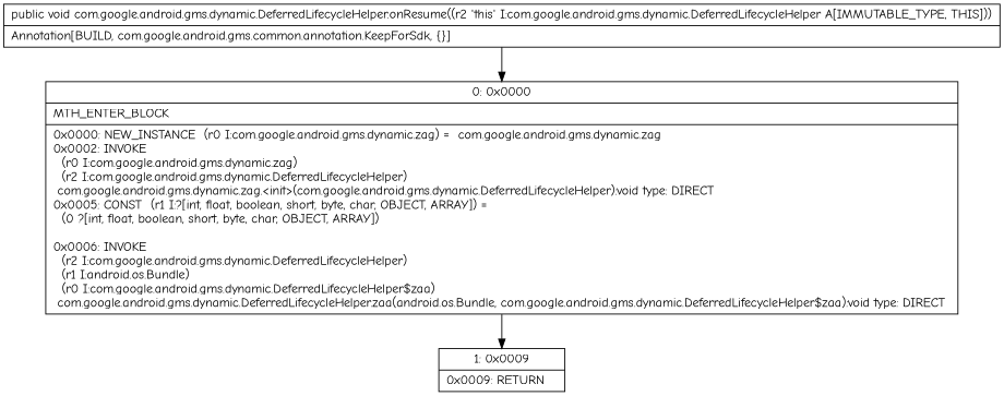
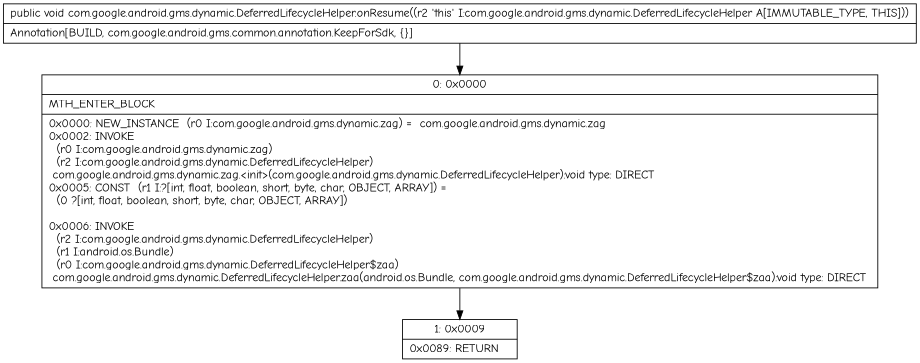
  digraph {
    fontname="Comic Neue"
    node [shape=record fontname="Comic Neue"]
    edge [fontname="Comic Neue"]
    n1 [label="{0\:\ 0x0000|MTH_ENTER_BLOCK\l|0x0000: NEW_INSTANCE  (r0 I:com.google.android.gms.dynamic.zag) =  com.google.android.gms.dynamic.zag \l0x0002: INVOKE  \l  (r0 I:com.google.android.gms.dynamic.zag)\l  (r2 I:com.google.android.gms.dynamic.DeferredLifecycleHelper)\l com.google.android.gms.dynamic.zag.\<init\>(com.google.android.gms.dynamic.DeferredLifecycleHelper):void type: DIRECT \l0x0005: CONST  (r1 I:?[int, float, boolean, short, byte, char, OBJECT, ARRAY]) = \l  (0 ?[int, float, boolean, short, byte, char, OBJECT, ARRAY])\l \l0x0006: INVOKE  \l  (r2 I:com.google.android.gms.dynamic.DeferredLifecycleHelper)\l  (r1 I:android.os.Bundle)\l  (r0 I:com.google.android.gms.dynamic.DeferredLifecycleHelper$zaa)\l com.google.android.gms.dynamic.DeferredLifecycleHelper.zaa(android.os.Bundle, com.google.android.gms.dynamic.DeferredLifecycleHelper$zaa):void type: DIRECT \l}"]
-   n2 [label="{1\:\ 0x0009|0x0009: RETURN   \l}"]
+   n2 [label="{1\:\ 0x0009|0x0089: RETURN   \l}"]
    n3 [label="{public void com.google.android.gms.dynamic.DeferredLifecycleHelper.onResume((r2 'this' I:com.google.android.gms.dynamic.DeferredLifecycleHelper A[IMMUTABLE_TYPE, THIS]))  | Annotation[BUILD, com.google.android.gms.common.annotation.KeepForSdk, \{\}]\l}"]
    n1 -> n2
    n3 -> n1
  }
